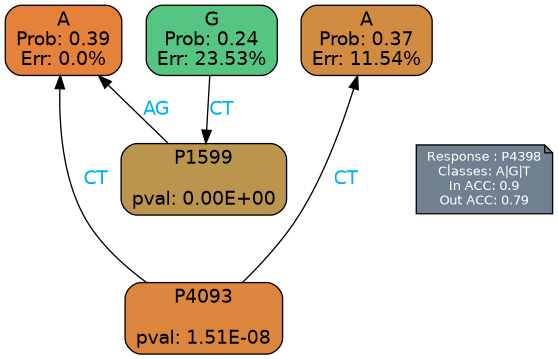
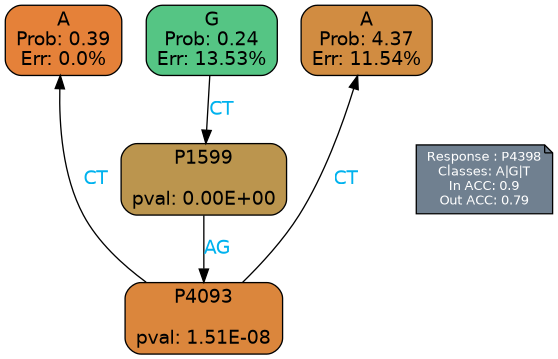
  digraph {
    ranksep=equally
    splines=polylines
    node [color=black fontname=helvetica shape=box style="filled, rounded"]
    edge [fontcolor=deepskyblue2 fontname=helvetica]
    n1 [fillcolor="#e58139" label="A\nProb: 0.39\nErr: 0.0%"]
-   n2 [fillcolor="#d18c41" label="A\nProb: 0.37\nErr: 11.54%"]
-   n3 [fillcolor="#55c584" label="G\nProb: 0.24\nErr: 23.53%"]
+   n2 [fillcolor="#d18c41" label="A\nProb: 4.37\nErr: 11.54%"]
+   n3 [fillcolor="#55c584" label="G\nProb: 0.24\nErr: 13.53%"]
    n4 [align=left fillcolor=slategray fontcolor=white fontsize=10 label="Response : P4398\nClasses: A|G|T\nIn ACC: 0.9\nOut ACC: 0.79\n" shape=note style=filled]
    n5 [fillcolor="#bb954e" label="P1599\n\npval: 0.00E+00"]
    n6 [fillcolor="#db863c" label="P4093\n\npval: 1.51E-08"]
    subgraph sub_1 {
      rank=same
      n1
      n2
      n3
    }
    subgraph sub_2 {
      rank=same
      n4
      n5
    }
    n3 -> n5 [label=CT]
-   n5 -> n1 [label=AG]
+   n5 -> n6 [label=AG]
    n6 -> n1 [label=CT]
    n6 -> n2 [label=CT]
  }
